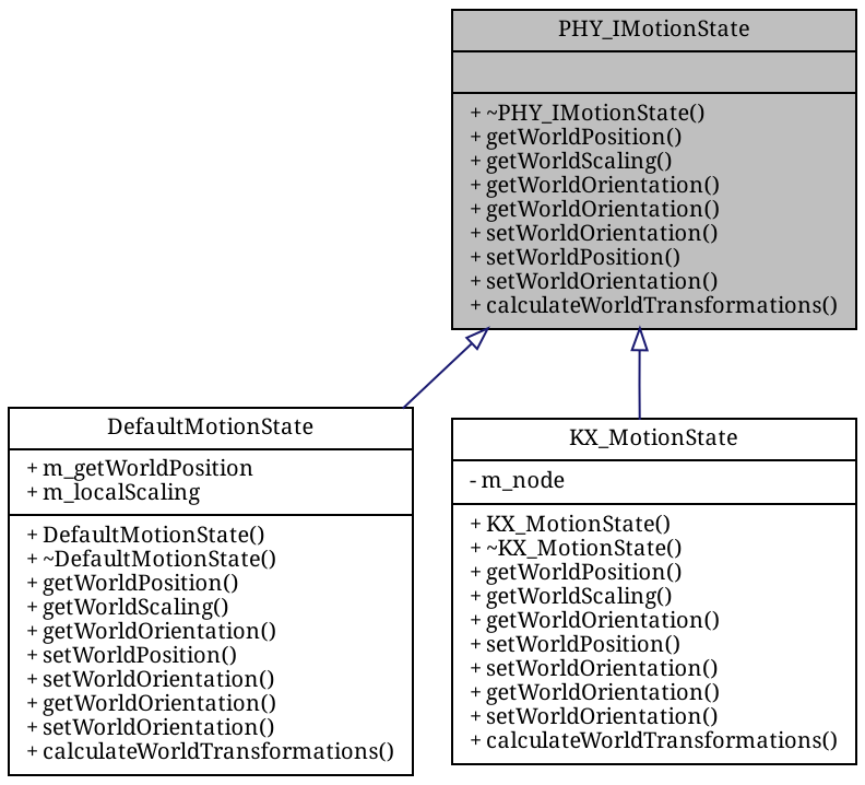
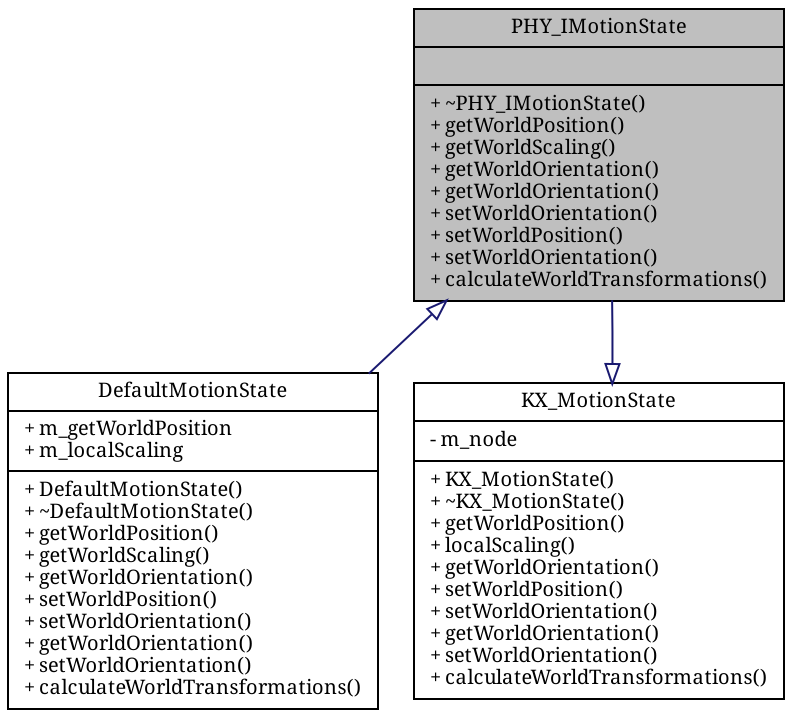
  digraph {
    fontname="Noto Serif"
    node [color=black fillcolor=white fontname="Noto Serif" fontsize=10 shape=record style=filled]
    edge [arrowtail=empty color=midnightblue dir=back fontname="Noto Serif" fontsize=10 labelfontname=Helvetica labelfontsize=10 style=solid]
    n1 [fillcolor=grey75 fontcolor=black height=0.2 label="{PHY_IMotionState\n||+ ~PHY_IMotionState()\l+ getWorldPosition()\l+ getWorldScaling()\l+ getWorldOrientation()\l+ getWorldOrientation()\l+ setWorldOrientation()\l+ setWorldPosition()\l+ setWorldOrientation()\l+ calculateWorldTransformations()\l}" width=0.4]
    n2 [height=0.2 label="{DefaultMotionState\n|+ m_getWorldPosition\l+ m_localScaling\l|+ DefaultMotionState()\l+ ~DefaultMotionState()\l+ getWorldPosition()\l+ getWorldScaling()\l+ getWorldOrientation()\l+ setWorldPosition()\l+ setWorldOrientation()\l+ getWorldOrientation()\l+ setWorldOrientation()\l+ calculateWorldTransformations()\l}" width=0.4]
-   n3 [height=0.2 label="{KX_MotionState\n|- m_node\l|+ KX_MotionState()\l+ ~KX_MotionState()\l+ getWorldPosition()\l+ getWorldScaling()\l+ getWorldOrientation()\l+ setWorldPosition()\l+ setWorldOrientation()\l+ getWorldOrientation()\l+ setWorldOrientation()\l+ calculateWorldTransformations()\l}" width=0.4]
+   n3 [height=0.2 label="{KX_MotionState\n|- m_node\l|+ KX_MotionState()\l+ ~KX_MotionState()\l+ getWorldPosition()\l+ localScaling()\l+ getWorldOrientation()\l+ setWorldPosition()\l+ setWorldOrientation()\l+ getWorldOrientation()\l+ setWorldOrientation()\l+ calculateWorldTransformations()\l}" width=0.4]
    n1 -> n2
-   n1 -> n3
+   n3 -> n1
  }
